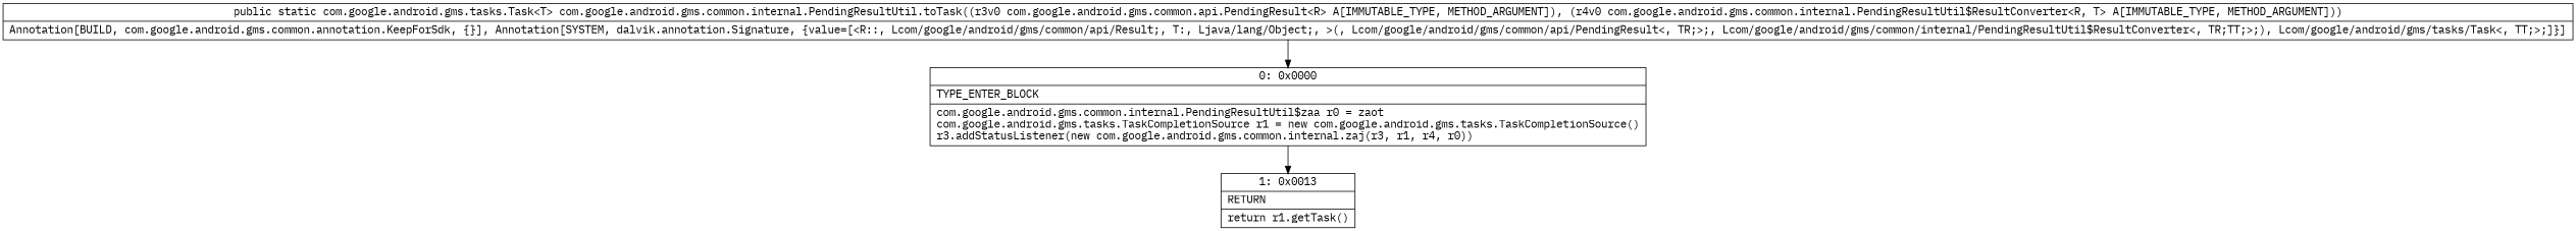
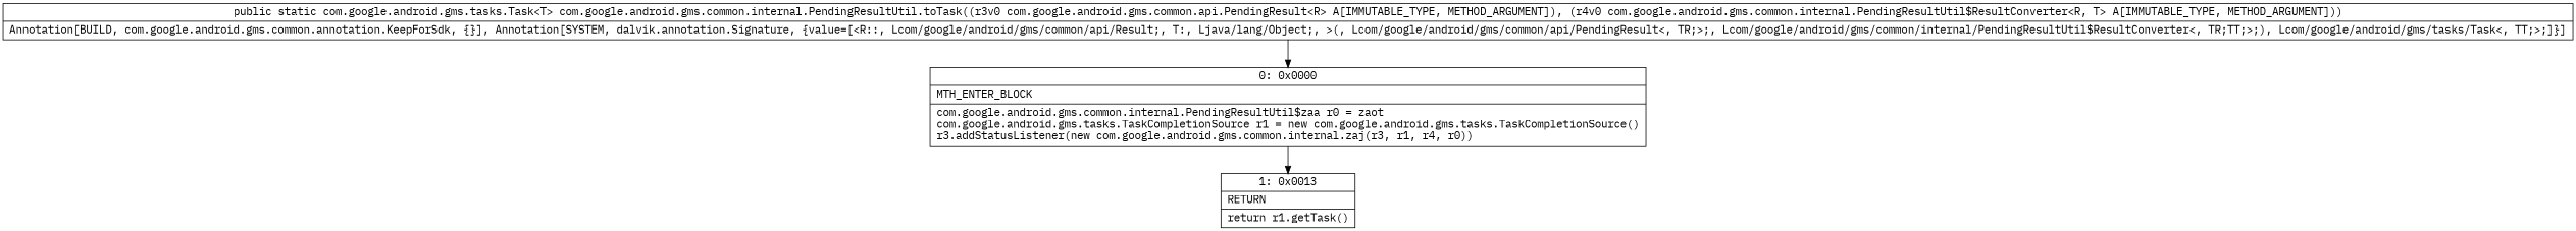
  digraph {
    fontname="IBM Plex Mono"
    node [shape=record fontname="IBM Plex Mono"]
    edge [fontname="IBM Plex Mono"]
-   n1 [label="{0\:\ 0x0000|TYPE_ENTER_BLOCK\l|com.google.android.gms.common.internal.PendingResultUtil$zaa r0 = zaot\lcom.google.android.gms.tasks.TaskCompletionSource r1 = new com.google.android.gms.tasks.TaskCompletionSource()\lr3.addStatusListener(new com.google.android.gms.common.internal.zaj(r3, r1, r4, r0))\l}"]
+   n1 [label="{0\:\ 0x0000|MTH_ENTER_BLOCK\l|com.google.android.gms.common.internal.PendingResultUtil$zaa r0 = zaot\lcom.google.android.gms.tasks.TaskCompletionSource r1 = new com.google.android.gms.tasks.TaskCompletionSource()\lr3.addStatusListener(new com.google.android.gms.common.internal.zaj(r3, r1, r4, r0))\l}"]
    n2 [label="{1\:\ 0x0013|RETURN\l|return r1.getTask()\l}"]
    n3 [label="{public static com.google.android.gms.tasks.Task\<T\> com.google.android.gms.common.internal.PendingResultUtil.toTask((r3v0 com.google.android.gms.common.api.PendingResult\<R\> A[IMMUTABLE_TYPE, METHOD_ARGUMENT]), (r4v0 com.google.android.gms.common.internal.PendingResultUtil$ResultConverter\<R, T\> A[IMMUTABLE_TYPE, METHOD_ARGUMENT]))  | Annotation[BUILD, com.google.android.gms.common.annotation.KeepForSdk, \{\}], Annotation[SYSTEM, dalvik.annotation.Signature, \{value=[\<R::, Lcom\/google\/android\/gms\/common\/api\/Result;, T:, Ljava\/lang\/Object;, \>(, Lcom\/google\/android\/gms\/common\/api\/PendingResult\<, TR;\>;, Lcom\/google\/android\/gms\/common\/internal\/PendingResultUtil$ResultConverter\<, TR;TT;\>;), Lcom\/google\/android\/gms\/tasks\/Task\<, TT;\>;]\}]\l}"]
    n1 -> n2
    n3 -> n1
  }
